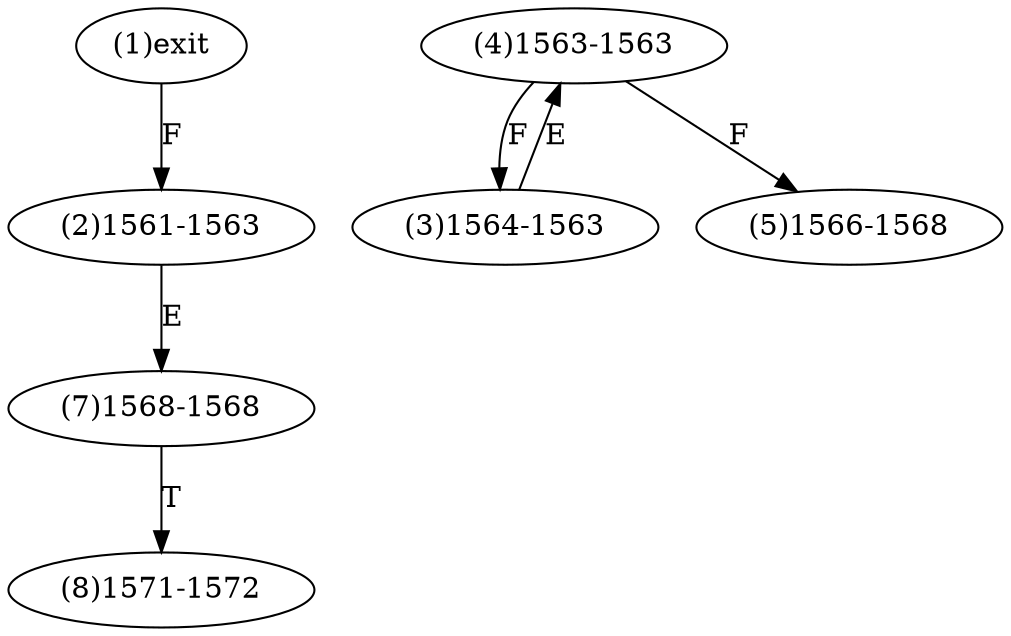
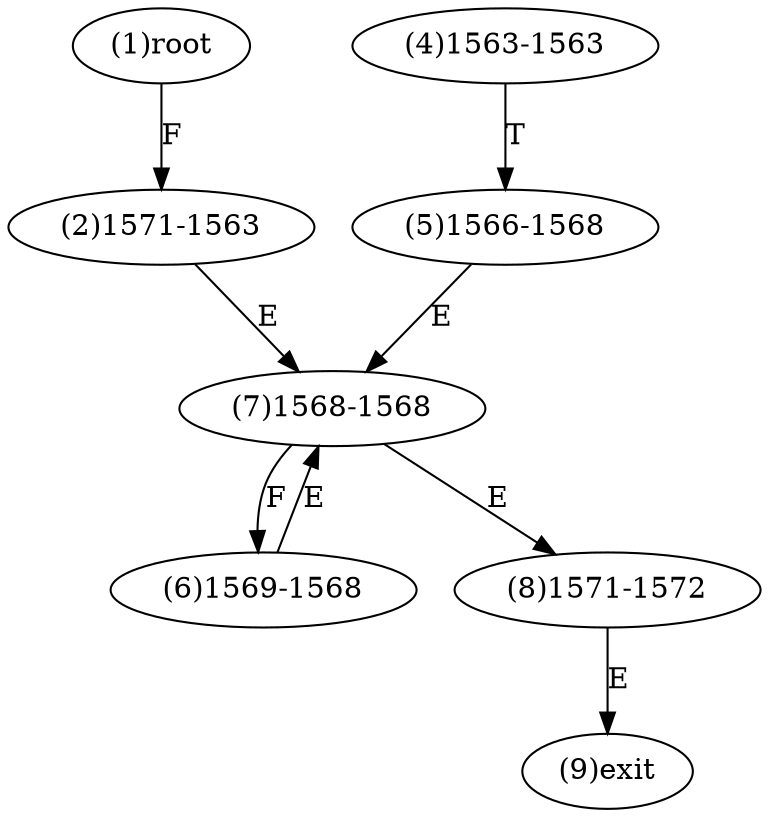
  digraph {
-   n1 [label="(1)exit"]
-   n2 [label="(2)1561-1563"]
+   n1 [label="(1)root"]
+   n2 [label="(2)1571-1563"]
    n3 [label="(7)1568-1568"]
    n4 [label="(4)1563-1563"]
-   n5 [label="(3)1564-1563"]
    n6 [label="(5)1566-1568"]
+   n7 [label="(6)1569-1568"]
    n8 [label="(8)1571-1572"]
+   n9 [label="(9)exit"]
    n1 -> n2 [label=F]
    n2 -> n3 [label=E]
-   n3 -> n8 [label=T]
-   n4 -> n5 [label=F]
-   n4 -> n6 [label=F]
-   n5 -> n4 [label=E]
+   n3 -> n7 [label=F]
+   n3 -> n8 [label=E]
+   n4 -> n6 [label=T]
+   n6 -> n3 [label=E]
+   n7 -> n3 [label=E]
+   n8 -> n9 [label=E]
  }
